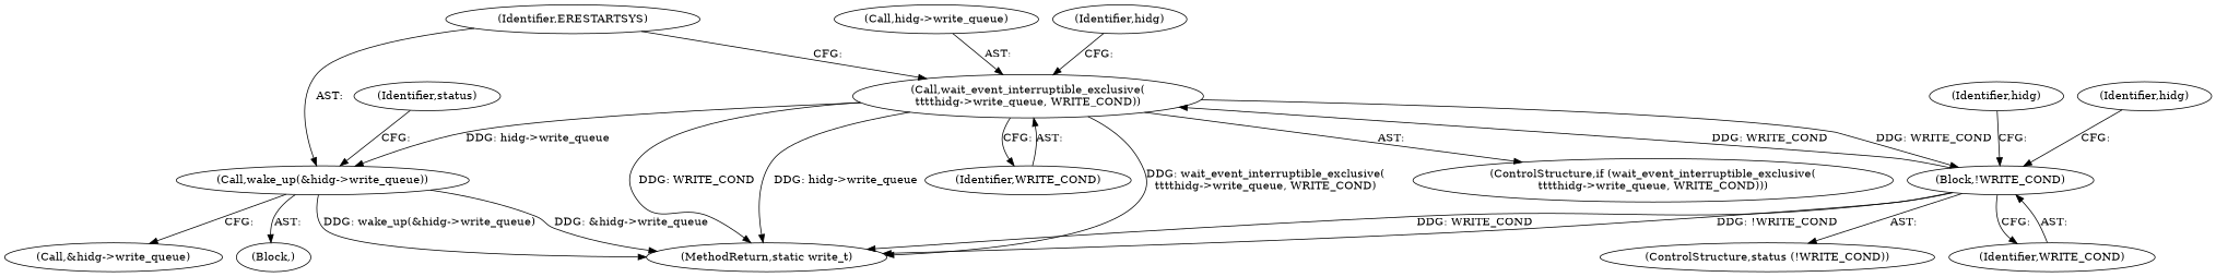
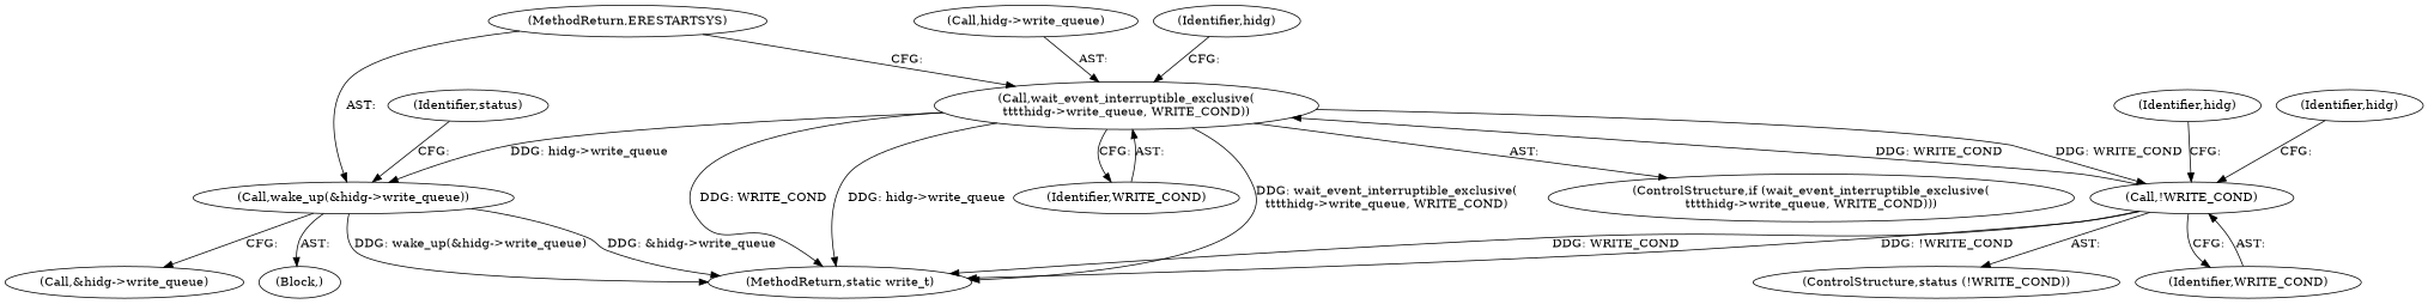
  digraph {
    n1 [label="(Call,wake_up(&hidg->write_queue))"]
    n2 [label="(Call,&hidg->write_queue)"]
    n3 [label="(Block,)"]
    n4 [label="(MethodReturn,static write_t)"]
    n5 [label="(Call,wait_event_interruptible_exclusive(\n\t\t\t\thidg->write_queue, WRITE_COND))"]
-   n6 [label="(Block,!WRITE_COND)"]
+   n6 [label="(Call,!WRITE_COND)"]
    n7 [label="(Identifier,WRITE_COND)"]
    n8 [label="(ControlStructure,if (wait_event_interruptible_exclusive(\n\t\t\t\thidg->write_queue, WRITE_COND)))"]
    n9 [label="(ControlStructure,status (!WRITE_COND))"]
    n10 [label="(Identifier,WRITE_COND)"]
    n11 [label="(Identifier,hidg)"]
    n12 [label="(Identifier,hidg)"]
    n13 [label="(Identifier,hidg)"]
    n14 [label="(Identifier,status)"]
    n15 [label="(Call,hidg->write_queue)"]
-   n16 [label="(Identifier,ERESTARTSYS)"]
+   n16 [label="(MethodReturn,ERESTARTSYS)"]
    n1 -> n2 [label="CFG: "]
    n1 -> n3 [label="AST: "]
    n1 -> n4 [label="DDG: wake_up(&hidg->write_queue)"]
    n1 -> n4 [label="DDG: &hidg->write_queue"]
    n5 -> n1 [label="DDG: hidg->write_queue"]
    n5 -> n4 [label="DDG: wait_event_interruptible_exclusive(\n\t\t\t\thidg->write_queue, WRITE_COND)"]
    n5 -> n4 [label="DDG: hidg->write_queue"]
    n5 -> n4 [label="DDG: WRITE_COND"]
    n5 -> n6 [label="DDG: WRITE_COND"]
    n5 -> n7 [label="CFG: "]
    n5 -> n8 [label="AST: "]
    n6 -> n4 [label="DDG: WRITE_COND"]
    n6 -> n4 [label="DDG: !WRITE_COND"]
    n6 -> n5 [label="DDG: WRITE_COND"]
    n6 -> n9 [label="AST: "]
    n6 -> n10 [label="CFG: "]
    n7 -> n5 [label="AST: "]
    n10 -> n6 [label="AST: "]
    n11 -> n6 [label="CFG: "]
    n12 -> n5 [label="CFG: "]
    n13 -> n6 [label="CFG: "]
    n14 -> n1 [label="CFG: "]
    n15 -> n5 [label="AST: "]
    n16 -> n1 [label="AST: "]
    n16 -> n5 [label="CFG: "]
  }
